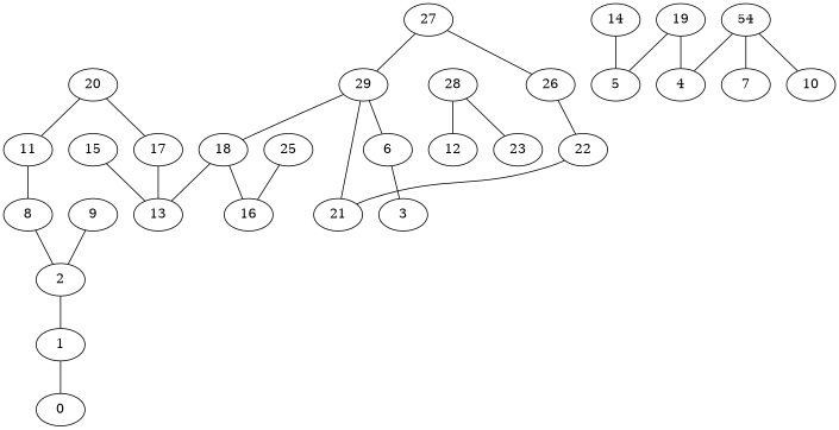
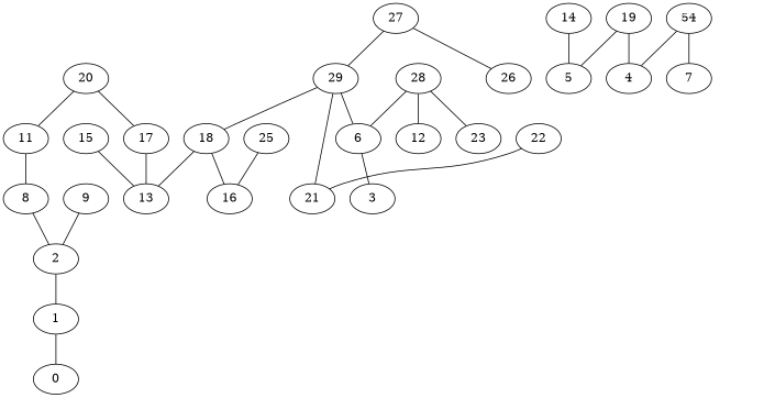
  graph {
    1
    0
    2
    6
    3
    8
    9
    11
    14
    5
    15
    13
    17
    18
    16
    19
    4
    20
    22
    21
    n21 [label=54]
    7
-   10
    25
    26
    27
    29
    28
    12
    23
    1 -- 0
    2 -- 1
    6 -- 3
    8 -- 2
    9 -- 2
    11 -- 8
    14 -- 5
    15 -- 13
    17 -- 13
    18 -- 13
    18 -- 16
    19 -- 5
    19 -- 4
    20 -- 11
    20 -- 17
    22 -- 21
    n21 -- 4
    n21 -- 7
-   n21 -- 10
    25 -- 16
-   26 -- 22
    27 -- 26
    27 -- 29
    29 -- 6
    29 -- 18
    29 -- 21
+   28 -- 6
    28 -- 12
    28 -- 23
  }
